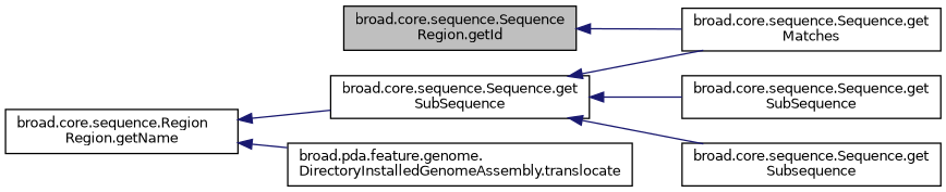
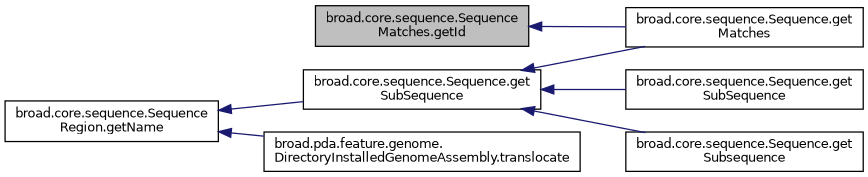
  digraph {
    rankdir=LR
    node [color=black fillcolor=white fontname=Helvetica fontsize=10 shape=record style=filled]
    edge [color=midnightblue dir=back fontname=Helvetica fontsize=10 labelfontname=Helvetica labelfontsize=10 style=solid]
-   n1 [fillcolor=grey75 fontcolor=black height=0.2 label="broad.core.sequence.Sequence\lRegion.getId" width=0.4]
+   n1 [fillcolor=grey75 fontcolor=black height=0.2 label="broad.core.sequence.Sequence\lMatches.getId" width=0.4]
    n2 [height=0.2 label="broad.core.sequence.Sequence.get\lMatches" width=0.4]
-   n3 [height=0.2 label="broad.core.sequence.Region\lRegion.getName" width=0.4]
+   n3 [height=0.2 label="broad.core.sequence.Sequence\lRegion.getName" width=0.4]
    n4 [height=0.2 label="broad.core.sequence.Sequence.get\lSubSequence" width=0.4]
    n5 [height=0.2 label="broad.pda.feature.genome.\lDirectoryInstalledGenomeAssembly.translocate" width=0.4]
    n6 [height=0.2 label="broad.core.sequence.Sequence.get\lSubSequence" width=0.4]
    n7 [height=0.2 label="broad.core.sequence.Sequence.get\lSubsequence" width=0.4]
    n1 -> n2
    n3 -> n4
    n3 -> n5
    n4 -> n2
    n4 -> n6
    n4 -> n7
  }
